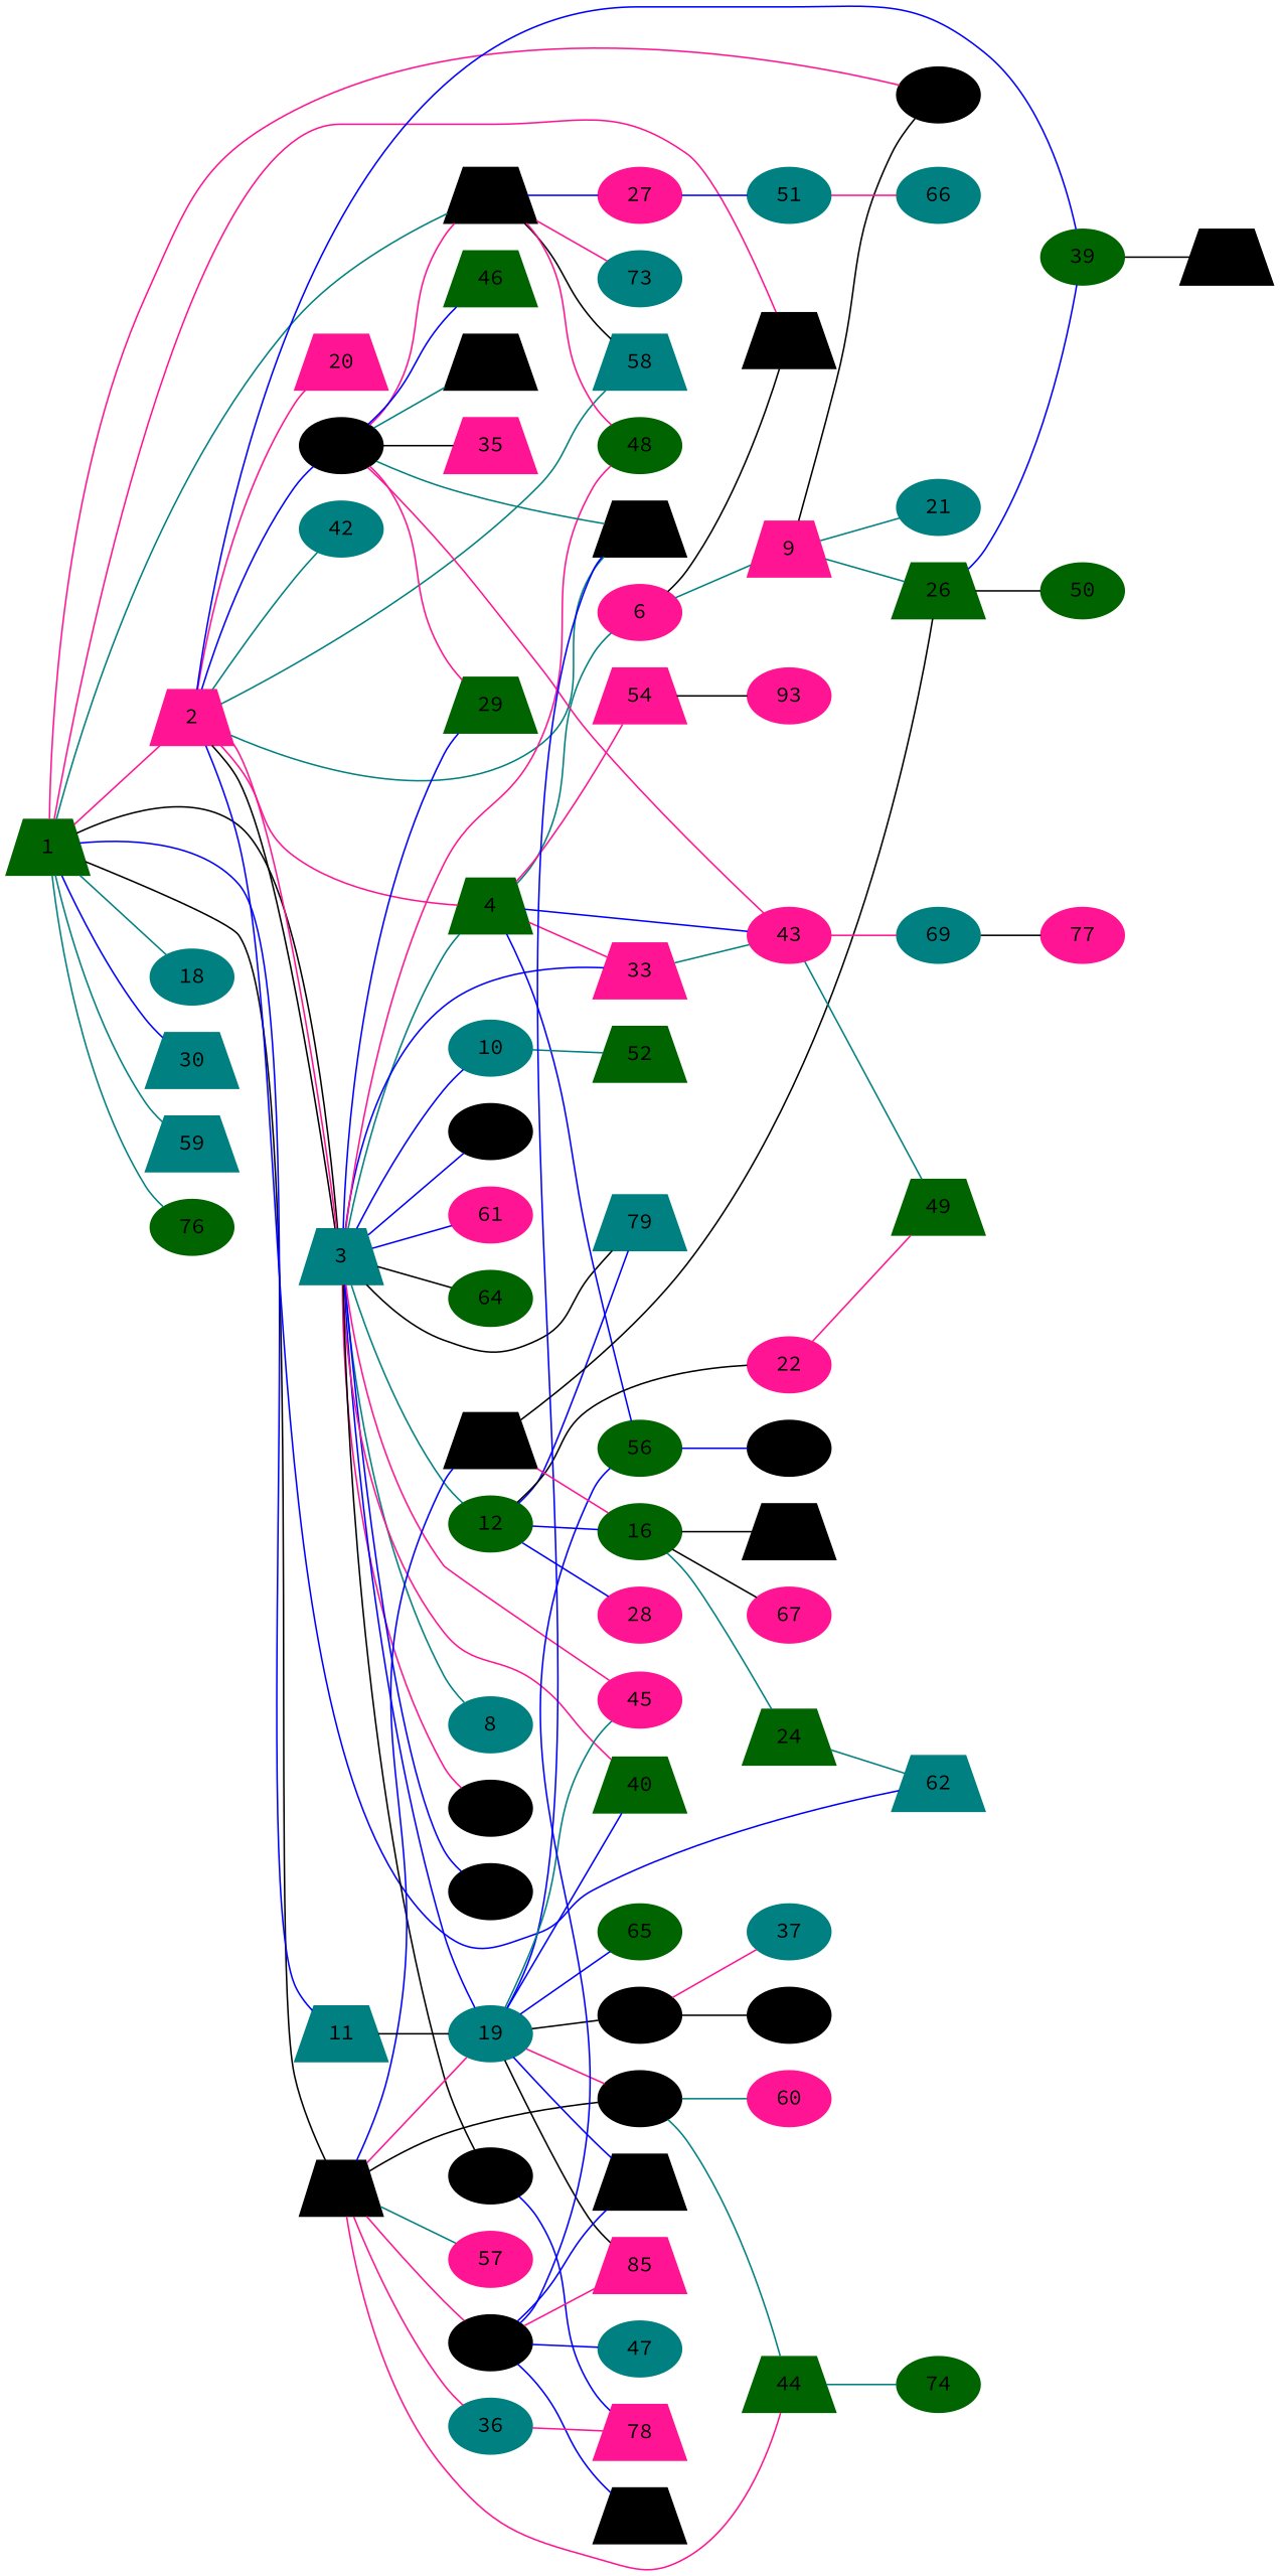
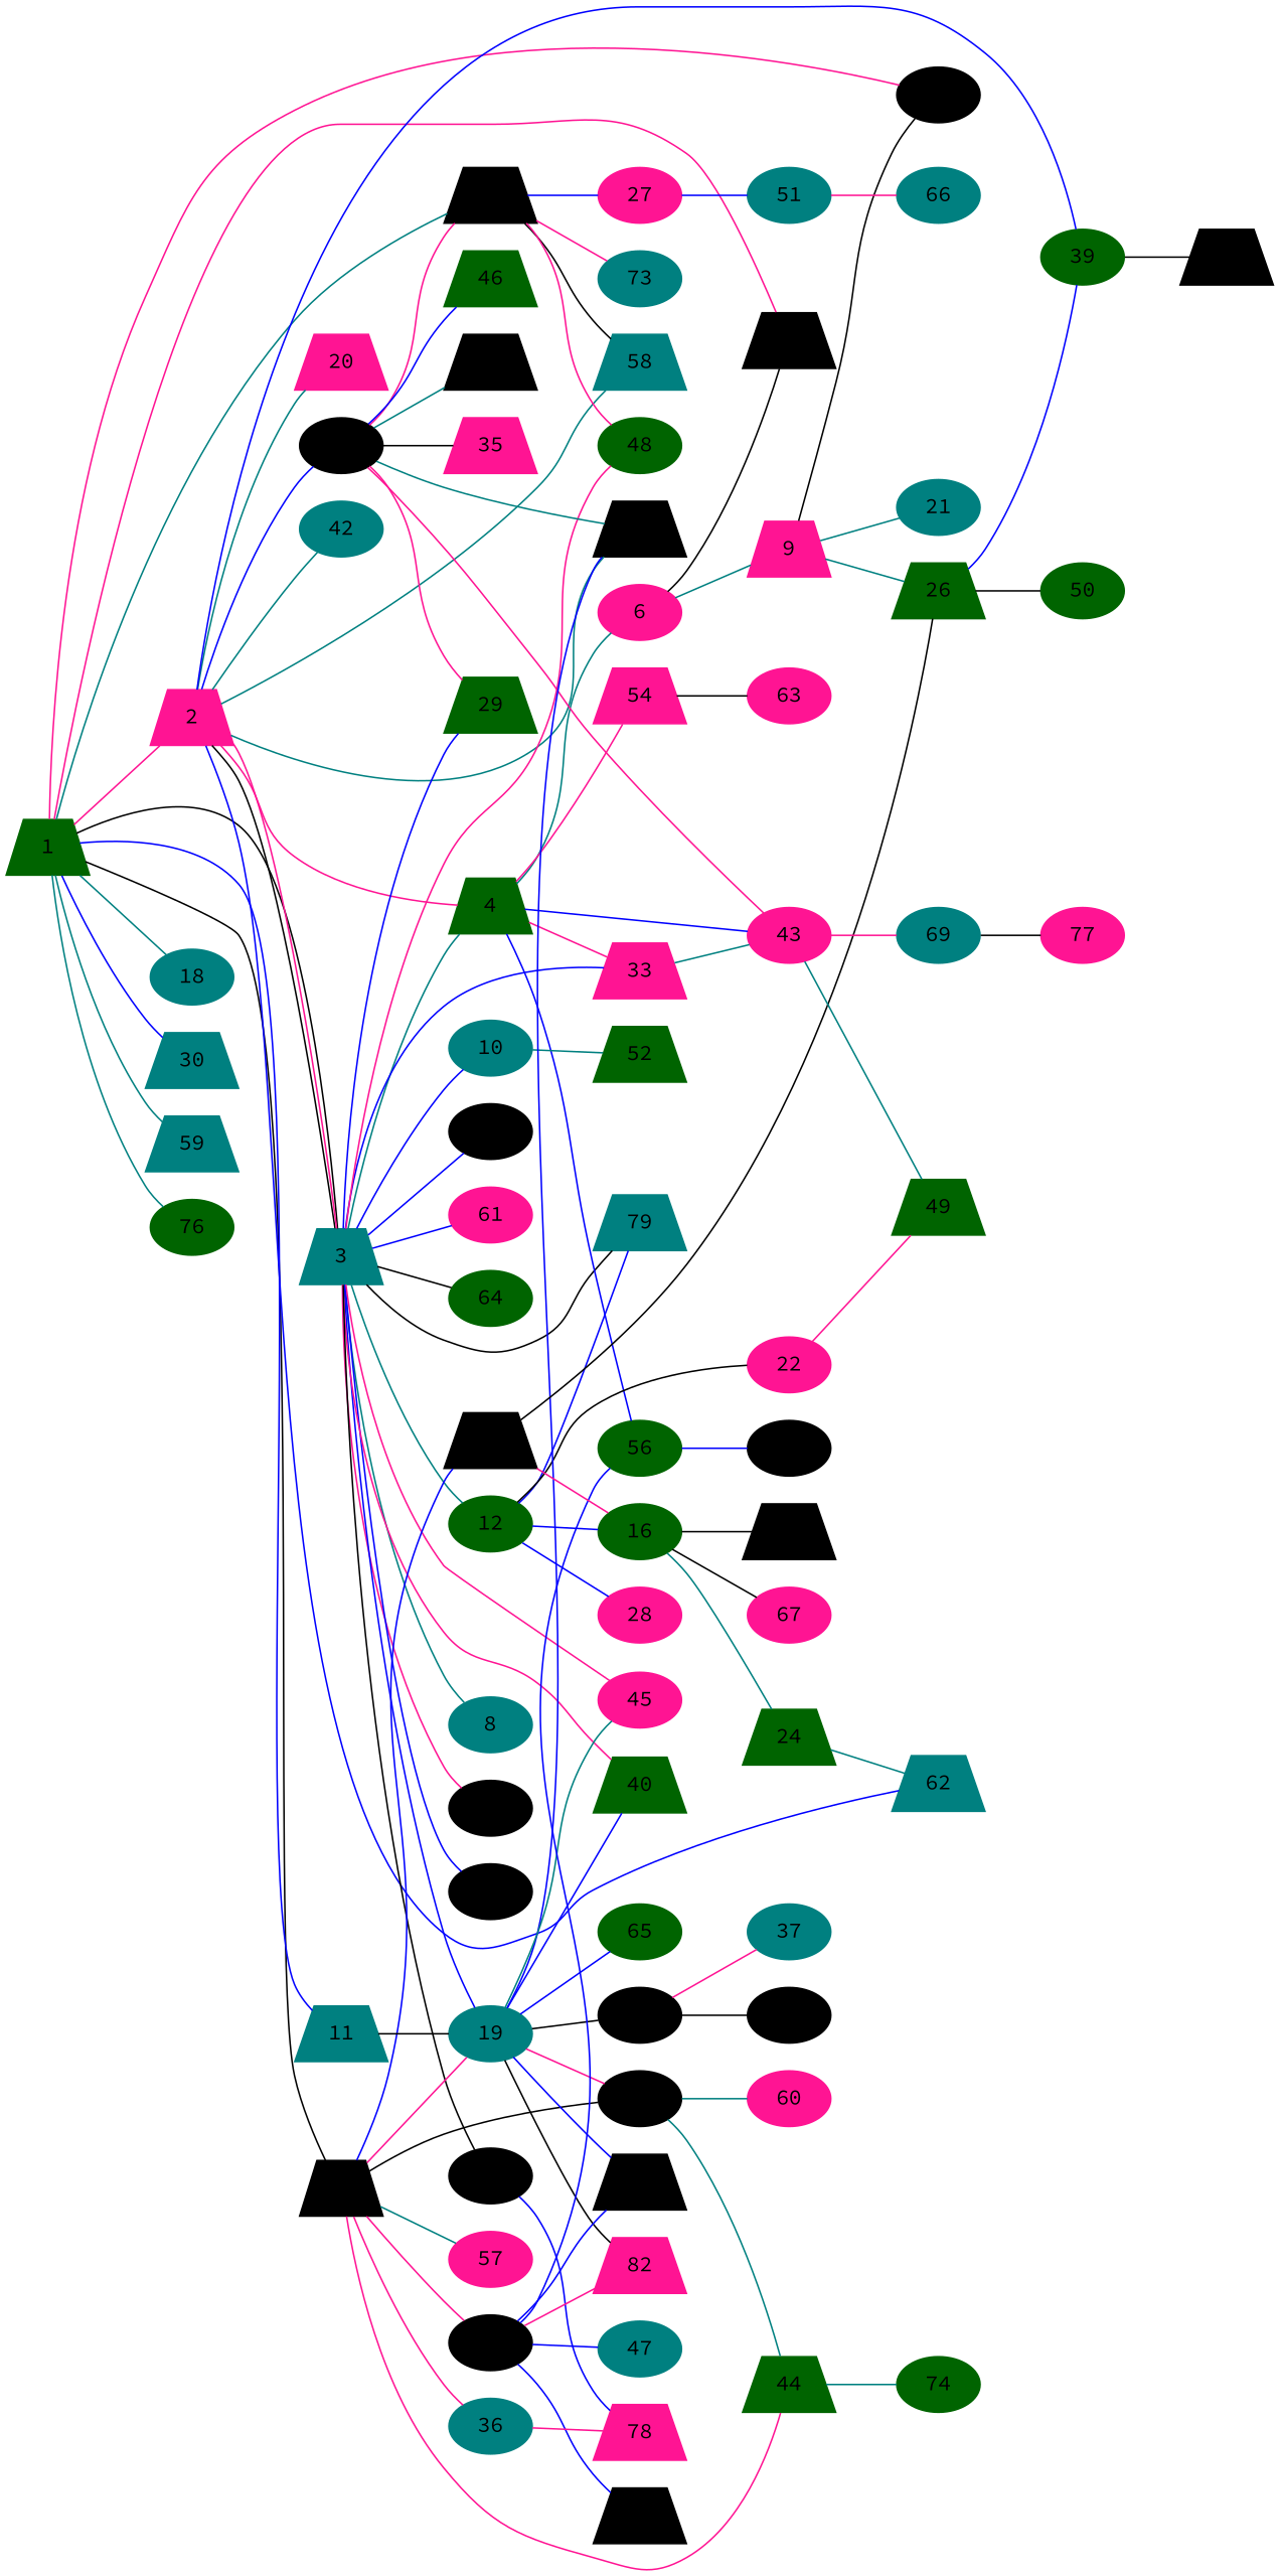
  graph {
    fontname="Source Code Pro"
    rankdir=LR
    node [color=black fontname="Source Code Pro" shape=ellipse style=filled]
    edge [color=blue fontname="Source Code Pro"]
    1 [color=darkgreen shape=trapezium]
    2 [color=deeppink shape=trapezium]
    3 [color=teal shape=trapezium]
    5 [shape=trapezium]
    11 [color=teal shape=trapezium]
    18 [color=teal]
    25 [shape=trapezium]
    30 [color=teal shape=trapezium]
    31 [shape=trapezium]
    59 [color=teal shape=trapezium]
    70
    76 [color=darkgreen]
    4 [color=darkgreen shape=trapezium]
    7
    20 [color=deeppink shape=trapezium]
    39 [color=darkgreen]
    42 [color=teal]
    58 [color=teal shape=trapezium]
    62 [color=teal shape=trapezium]
    71 [shape=trapezium]
    8 [color=teal]
    10 [color=teal]
    12 [color=darkgreen]
    13
    17
    19 [color=teal]
    29 [color=darkgreen shape=trapezium]
    33 [color=deeppink shape=trapezium]
    38
    40 [color=darkgreen shape=trapezium]
    45 [color=deeppink]
    48 [color=darkgreen]
    61 [color=deeppink]
    64 [color=darkgreen]
    72
    79 [color=teal shape=trapezium]
    14
    15 [shape=trapezium]
    36 [color=teal]
    41
    44 [color=darkgreen shape=trapezium]
    57 [color=deeppink]
    27 [color=deeppink]
    73 [color=teal]
    43 [color=deeppink]
    6 [color=deeppink]
    54 [color=deeppink shape=trapezium]
    56 [color=darkgreen]
    34 [shape=trapezium]
    35 [color=deeppink shape=trapezium]
    46 [color=darkgreen shape=trapezium]
    81 [shape=trapezium]
    49 [color=darkgreen shape=trapezium]
    69 [color=teal]
    52 [color=darkgreen shape=trapezium]
    16 [color=darkgreen]
    22 [color=deeppink]
    28 [color=deeppink]
    68 [shape=trapezium]
-   82 [color=deeppink shape=trapezium label=85]
+   82 [color=deeppink shape=trapezium]
    23
    65 [color=darkgreen]
    78 [color=deeppink shape=trapezium]
    9 [color=deeppink shape=trapezium]
-   63 [color=deeppink label=93]
+   63 [color=deeppink]
    80
    32 [shape=trapezium]
    47 [color=teal]
    26 [color=darkgreen shape=trapezium]
    60 [color=deeppink]
    74 [color=darkgreen]
    21 [color=teal]
    50 [color=darkgreen]
    24 [color=darkgreen shape=trapezium]
    53 [shape=trapezium]
    67 [color=deeppink]
    37 [color=teal]
    75
    51 [color=teal]
    66 [color=teal]
    77 [color=deeppink]
    1 -- 2 [color=deeppink]
    1 -- 3 [color=black]
    1 -- 5 [color=black]
    1 -- 11
    1 -- 18 [color=teal]
    1 -- 25 [color=teal]
    1 -- 30
    1 -- 31 [color=deeppink]
    1 -- 59 [color=teal]
    1 -- 70 [color=deeppink]
    1 -- 76 [color=teal]
    2 -- 3 [color=black]
    2 -- 3 [color=deeppink]
    2 -- 4 [color=deeppink]
    2 -- 7
-   2 -- 20 [color=deeppink]
+   2 -- 20 [color=teal]
    2 -- 39
    2 -- 42 [color=teal]
    2 -- 58 [color=teal]
    2 -- 62
    2 -- 71 [color=teal]
    3 -- 4 [color=teal]
    3 -- 8 [color=teal]
    3 -- 10
    3 -- 12 [color=teal]
    3 -- 13 [color=deeppink]
    3 -- 17
    3 -- 19
    3 -- 29
    3 -- 33
    3 -- 38
    3 -- 40 [color=deeppink]
    3 -- 45 [color=deeppink]
    3 -- 48 [color=deeppink]
    3 -- 61
    3 -- 64 [color=black]
    3 -- 72 [color=black]
    3 -- 79 [color=black]
    5 -- 19 [color=deeppink]
    5 -- 14 [color=deeppink]
    5 -- 15
    5 -- 36 [color=deeppink]
    5 -- 41 [color=black]
    5 -- 44 [color=deeppink]
    5 -- 57 [color=teal]
    11 -- 19 [color=black]
    25 -- 58 [color=black]
    25 -- 48 [color=deeppink]
    25 -- 27
    25 -- 73 [color=deeppink]
    4 -- 33 [color=deeppink]
    4 -- 43
    4 -- 6 [color=teal]
    4 -- 54 [color=deeppink]
    4 -- 56
    7 -- 25 [color=deeppink]
    7 -- 71 [color=teal]
    7 -- 29 [color=deeppink]
    7 -- 43 [color=deeppink]
    7 -- 34 [color=teal]
    7 -- 35 [color=black]
    7 -- 46
    39 -- 81 [color=black]
    10 -- 52 [color=teal]
    12 -- 79
    12 -- 16
    12 -- 22 [color=black]
    12 -- 28
    19 -- 71
    19 -- 40
    19 -- 45 [color=teal]
    19 -- 41 [color=deeppink]
    19 -- 68
    19 -- 82 [color=black]
    19 -- 23 [color=black]
    19 -- 65
    33 -- 43 [color=teal]
    72 -- 78
    14 -- 56
    14 -- 68
    14 -- 82 [color=deeppink]
    14 -- 32
    14 -- 47
    15 -- 16 [color=deeppink]
    15 -- 26 [color=black]
    36 -- 78 [color=deeppink]
    41 -- 44 [color=teal]
    41 -- 60 [color=teal]
    44 -- 74 [color=teal]
    27 -- 51
    43 -- 49 [color=teal]
    43 -- 69 [color=deeppink]
    6 -- 31 [color=black]
    6 -- 9 [color=teal]
    54 -- 63 [color=black]
    56 -- 80
    69 -- 77 [color=black]
    16 -- 24 [color=teal]
    16 -- 53 [color=black]
    16 -- 67 [color=black]
    22 -- 49 [color=deeppink]
    23 -- 37 [color=deeppink]
    23 -- 75 [color=black]
    9 -- 70 [color=black]
    9 -- 26 [color=teal]
    9 -- 21 [color=teal]
    26 -- 39
    26 -- 50 [color=black]
    24 -- 62 [color=teal]
    51 -- 66 [color=deeppink]
  }
